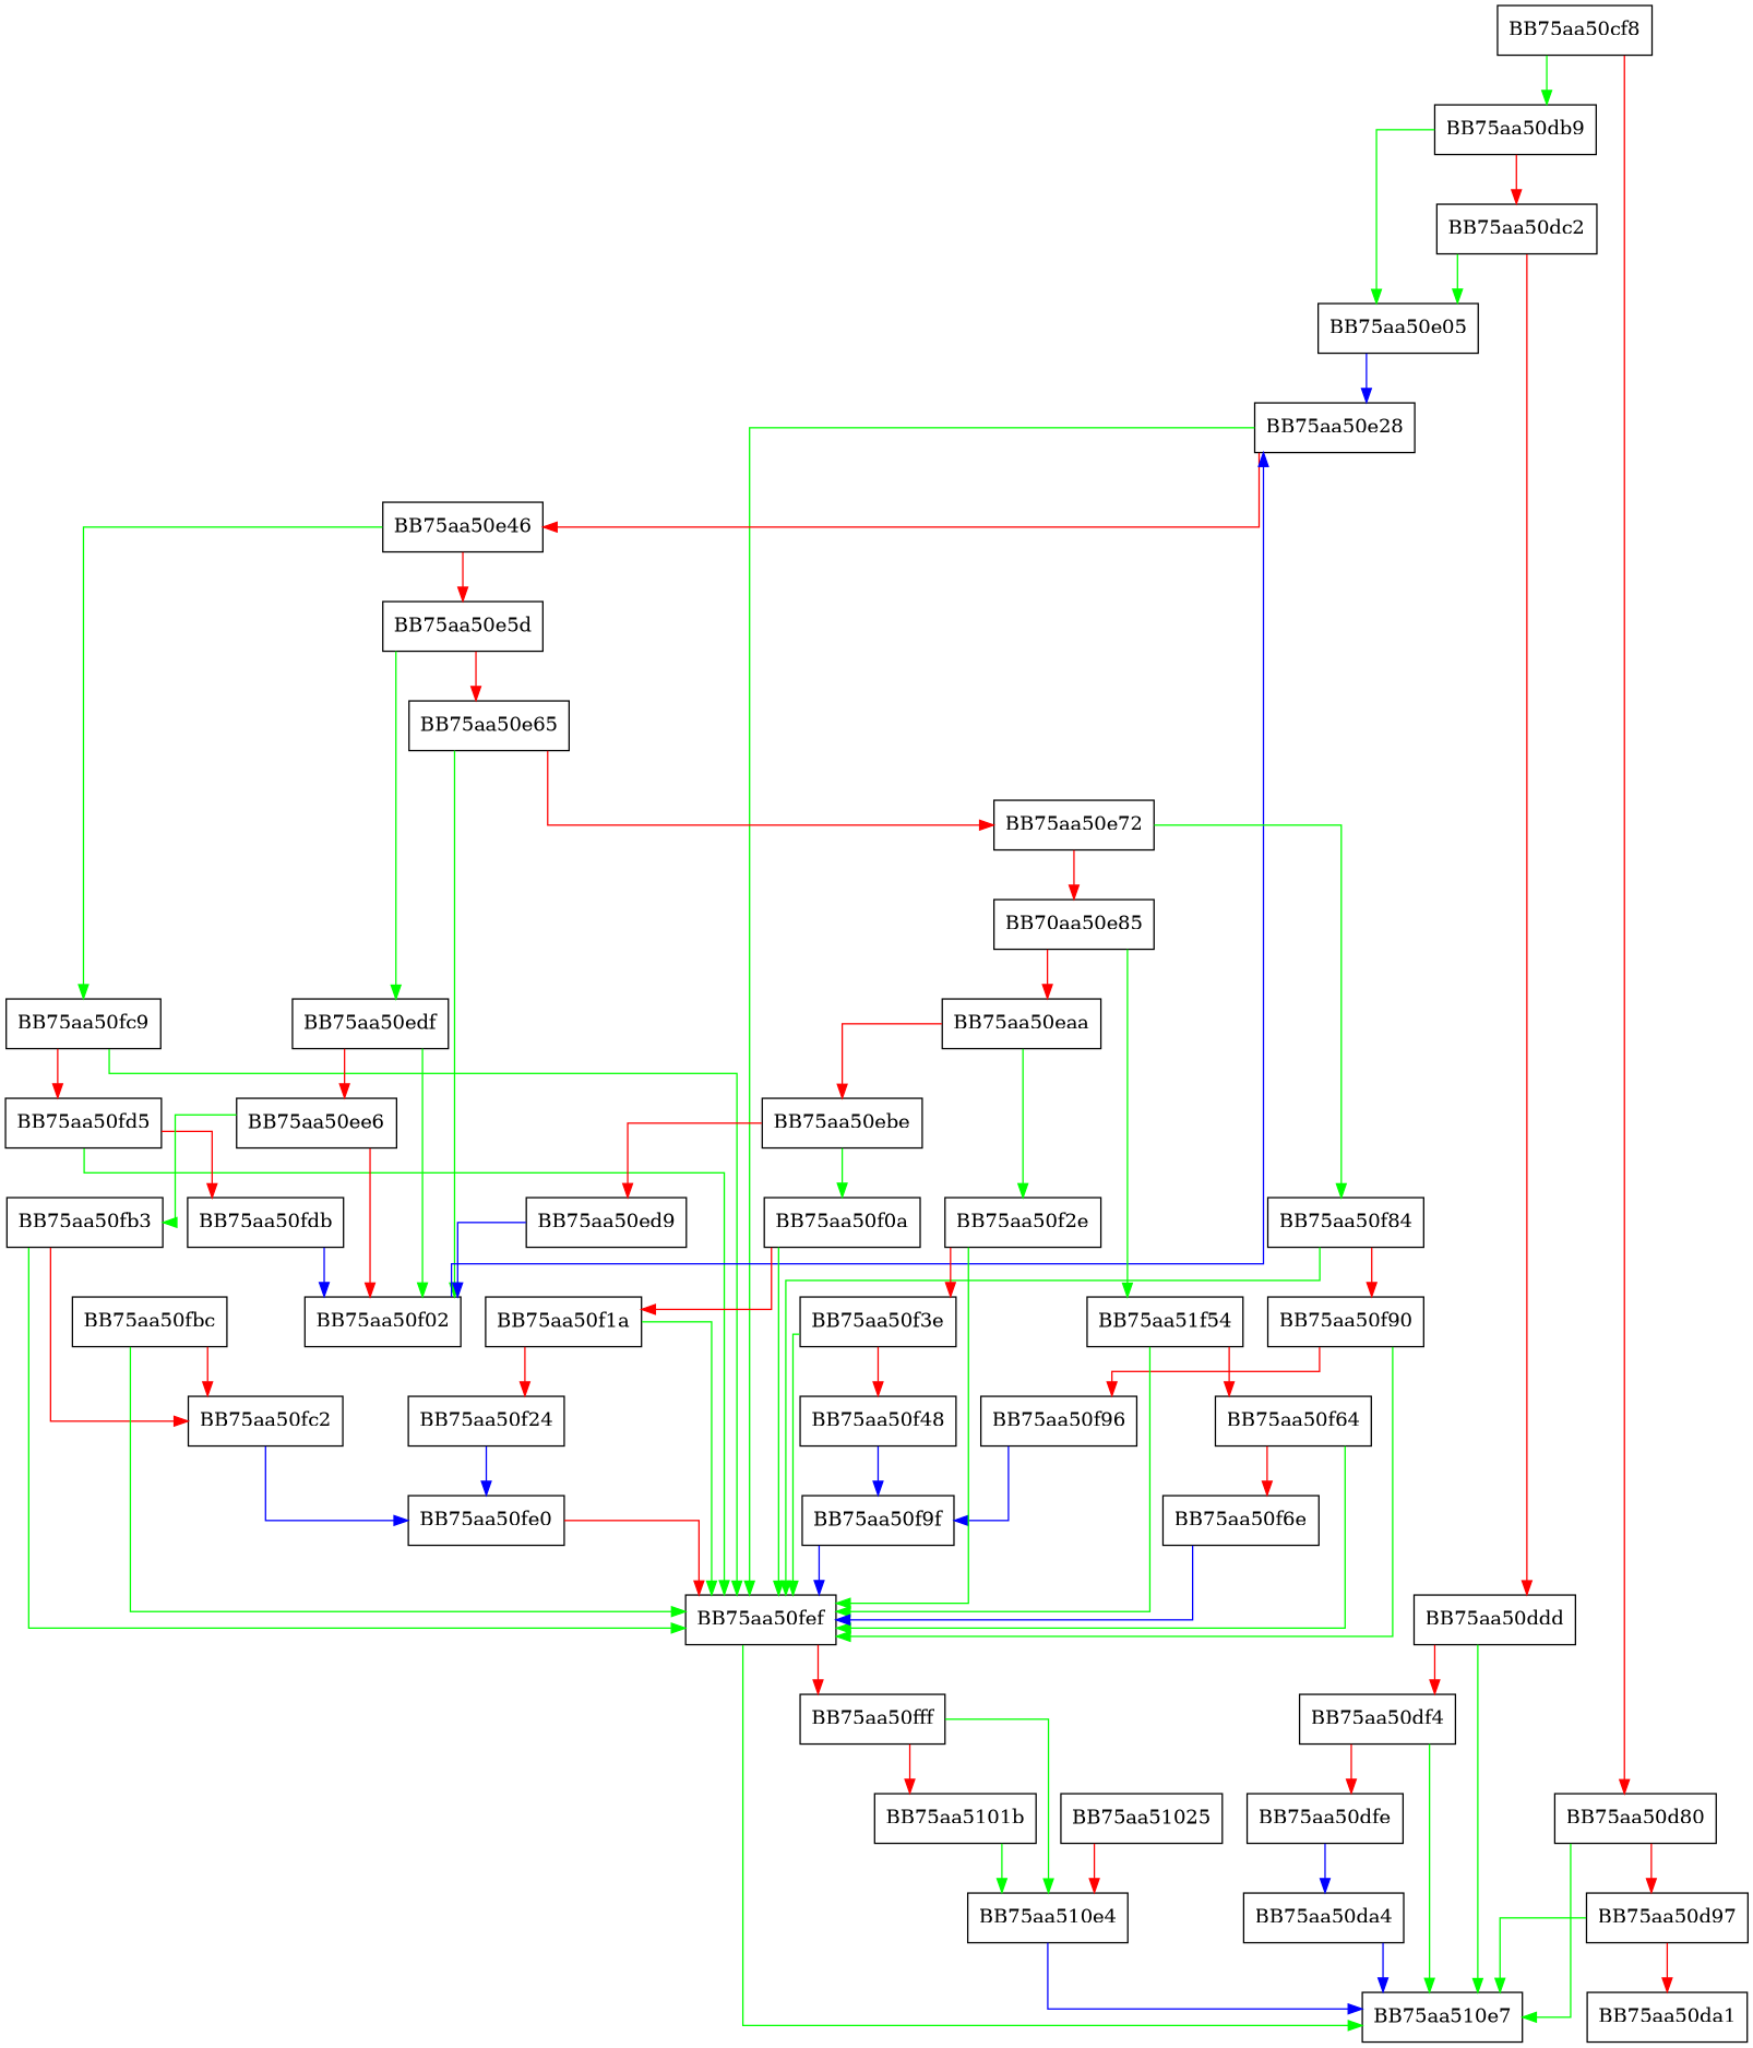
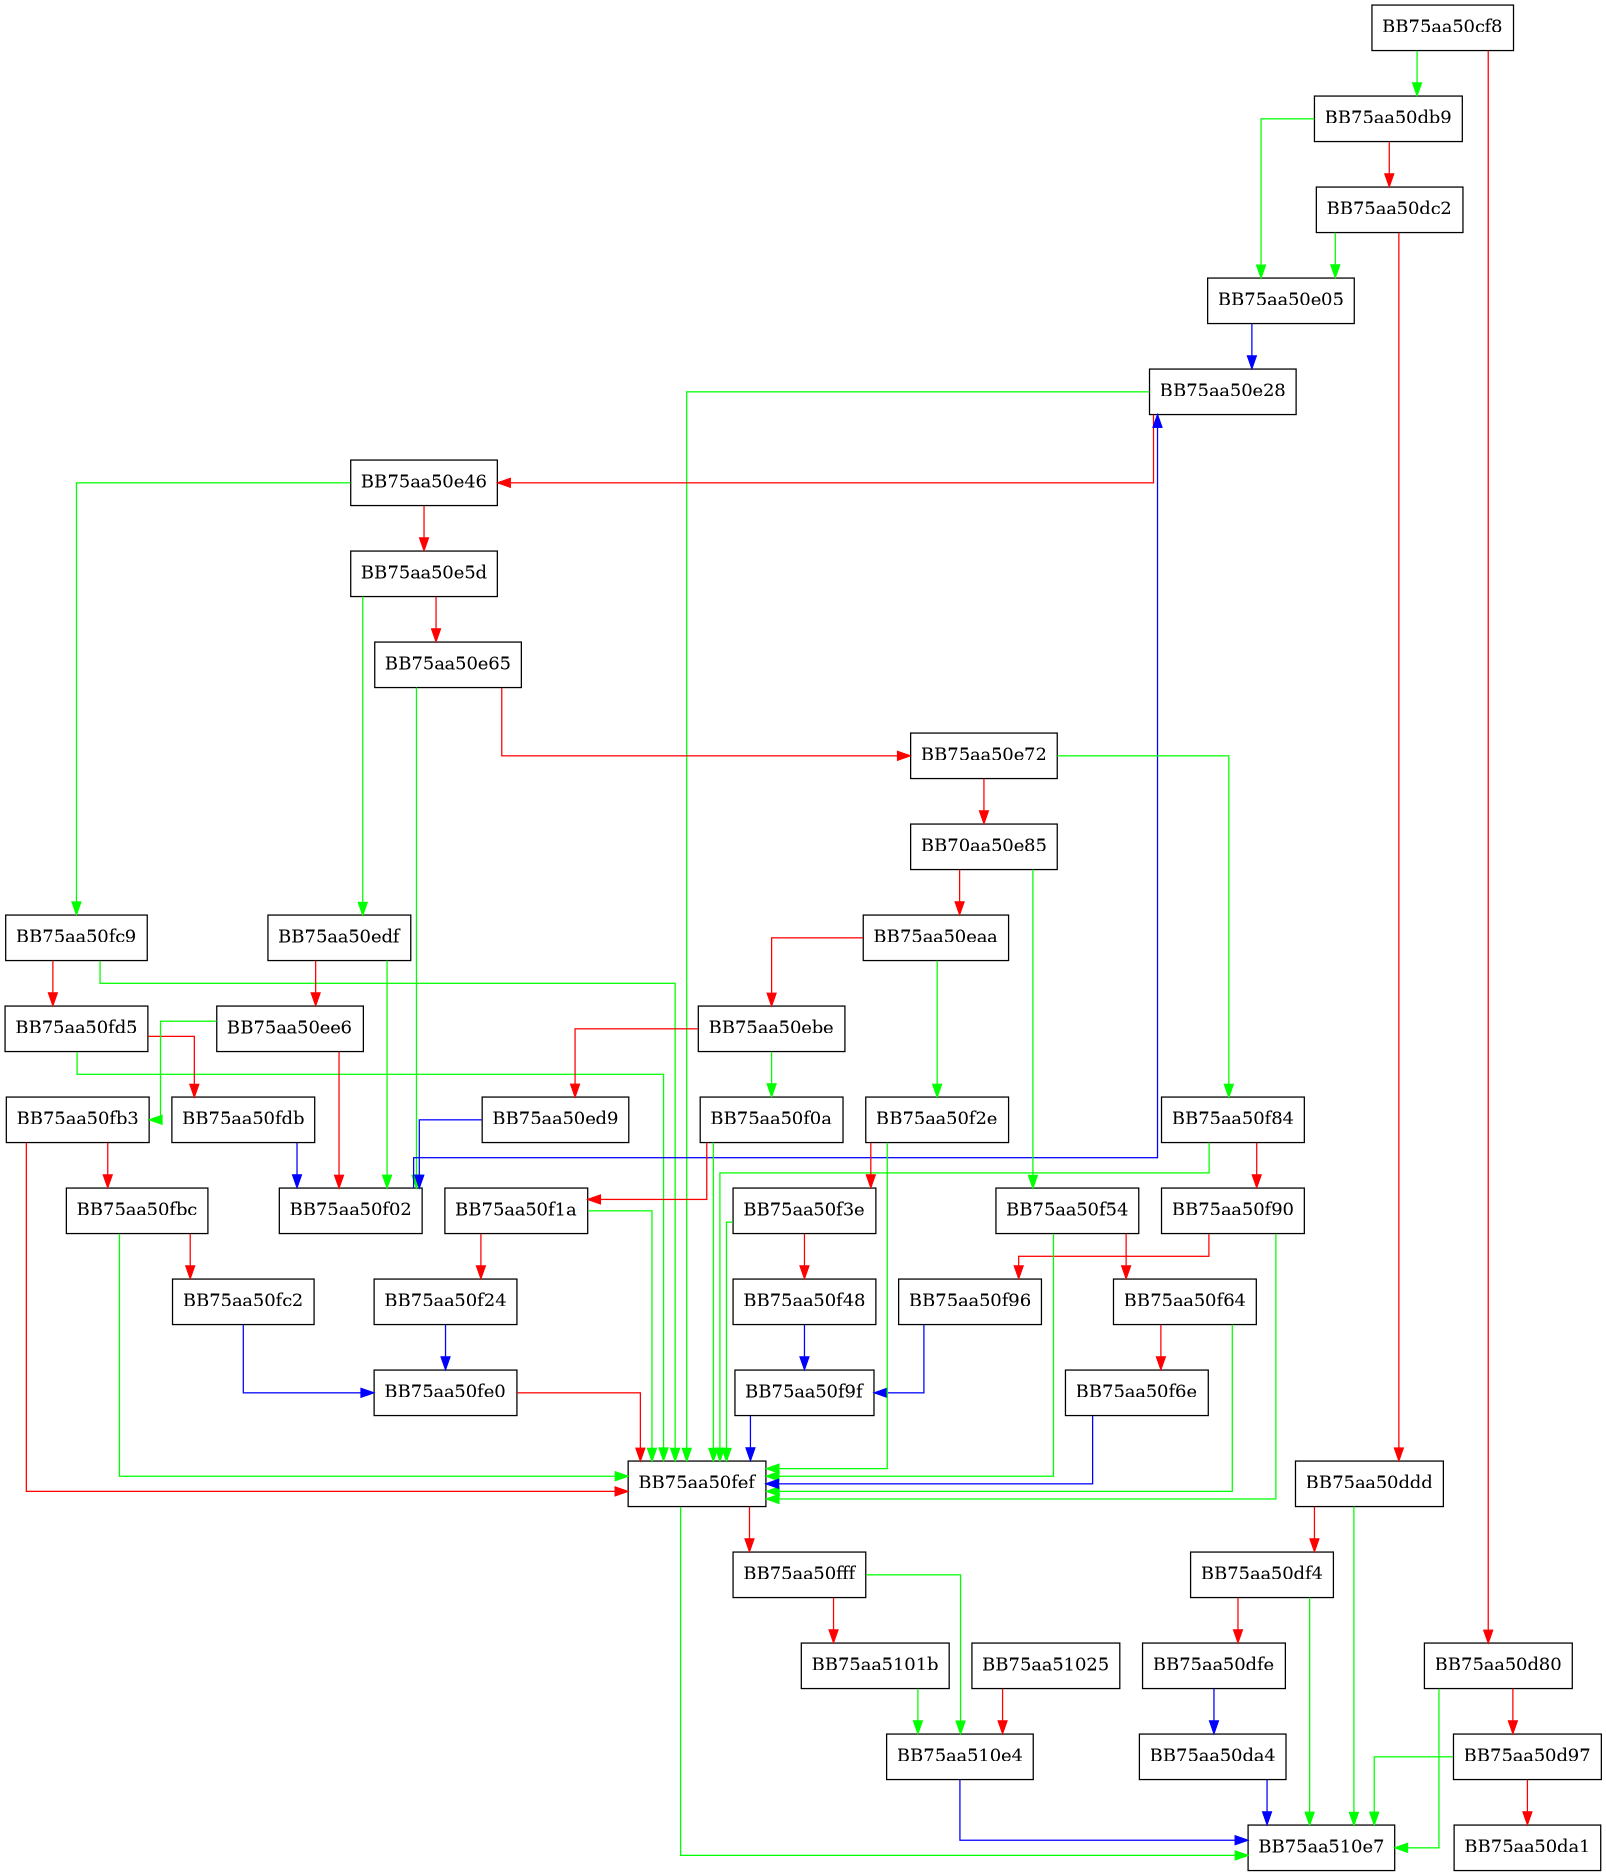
  digraph {
    splines=ortho
    node [shape=box]
    edge [color=red]
    BB75aa50cf8
    BB75aa50db9
    BB75aa50d80
    BB75aa50e05
    BB75aa50dc2
    BB75aa510e7
    BB75aa50d97
    BB75aa50e28
    BB75aa50ddd
    BB75aa50da1
    BB75aa50da4
    BB75aa50fef
    BB75aa50e46
    BB75aa50df4
    BB75aa50dfe
    BB75aa50fff
    BB75aa50fc9
    BB75aa50e5d
    BB75aa510e4
    BB75aa5101b
    BB75aa50fd5
    BB75aa50edf
    BB75aa50e65
    BB75aa50fdb
    BB75aa50f02
    BB75aa50ee6
    BB75aa50e72
    n28 [label=BB75aa50fb3]
    BB75aa50f84
    n30 [label=BB70aa50e85]
    BB75aa50f90
-   BB75aa50f54 [label=BB75aa51f54]
+   BB75aa50f54
    BB75aa50eaa
    BB75aa50f96
    BB75aa50f64
    BB75aa50f2e
    BB75aa50ebe
    BB75aa50f6e
    BB75aa50f3e
    BB75aa50f0a
    BB75aa50ed9
    BB75aa50f48
    BB75aa50f1a
    BB75aa50f24
    BB75aa50fbc
    BB75aa50fc2
    BB75aa50fe0
    BB75aa50f9f
    BB75aa51025
    BB75aa50cf8 -> BB75aa50db9 [color=green]
    BB75aa50cf8 -> BB75aa50d80
    BB75aa50db9 -> BB75aa50e05 [color=green]
    BB75aa50db9 -> BB75aa50dc2
    BB75aa50d80 -> BB75aa510e7 [color=green]
    BB75aa50d80 -> BB75aa50d97
    BB75aa50e05 -> BB75aa50e28 [color=blue]
    BB75aa50dc2 -> BB75aa50e05 [color=green]
    BB75aa50dc2 -> BB75aa50ddd
    BB75aa50d97 -> BB75aa510e7 [color=green]
    BB75aa50d97 -> BB75aa50da1
    BB75aa50e28 -> BB75aa50fef [color=green]
    BB75aa50e28 -> BB75aa50e46
    BB75aa50ddd -> BB75aa510e7 [color=green]
    BB75aa50ddd -> BB75aa50df4
    BB75aa50da4 -> BB75aa510e7 [color=blue]
    BB75aa50fef -> BB75aa510e7 [color=green]
    BB75aa50fef -> BB75aa50fff
    BB75aa50e46 -> BB75aa50fc9 [color=green]
    BB75aa50e46 -> BB75aa50e5d
    BB75aa50df4 -> BB75aa510e7 [color=green]
    BB75aa50df4 -> BB75aa50dfe
    BB75aa50dfe -> BB75aa50da4 [color=blue]
    BB75aa50fff -> BB75aa510e4 [color=green]
    BB75aa50fff -> BB75aa5101b
    BB75aa50fc9 -> BB75aa50fef [color=green]
    BB75aa50fc9 -> BB75aa50fd5
    BB75aa50e5d -> BB75aa50edf [color=green]
    BB75aa50e5d -> BB75aa50e65
    BB75aa510e4 -> BB75aa510e7 [color=blue]
    BB75aa5101b -> BB75aa510e4 [color=green]
    BB75aa50fd5 -> BB75aa50fef [color=green]
    BB75aa50fd5 -> BB75aa50fdb
    BB75aa50edf -> BB75aa50f02 [color=green]
    BB75aa50edf -> BB75aa50ee6
    BB75aa50e65 -> BB75aa50f02 [color=green]
    BB75aa50e65 -> BB75aa50e72
    BB75aa50fdb -> BB75aa50f02 [color=blue]
    BB75aa50f02 -> BB75aa50e28 [color=blue]
    BB75aa50ee6 -> BB75aa50f02
    BB75aa50ee6 -> n28 [color=green]
    BB75aa50e72 -> BB75aa50f84 [color=green]
    BB75aa50e72 -> n30
-   n28 -> BB75aa50fef [color=green]
-   n28 -> BB75aa50fc2
+   n28 -> BB75aa50fef
+   n28 -> BB75aa50fbc
    BB75aa50f84 -> BB75aa50fef [color=green]
    BB75aa50f84 -> BB75aa50f90
    n30 -> BB75aa50f54 [color=green]
    n30 -> BB75aa50eaa
    BB75aa50f90 -> BB75aa50fef [color=green]
    BB75aa50f90 -> BB75aa50f96
    BB75aa50f54 -> BB75aa50fef [color=green]
    BB75aa50f54 -> BB75aa50f64
    BB75aa50eaa -> BB75aa50f2e [color=green]
    BB75aa50eaa -> BB75aa50ebe
    BB75aa50f96 -> BB75aa50f9f [color=blue]
    BB75aa50f64 -> BB75aa50fef [color=green]
    BB75aa50f64 -> BB75aa50f6e
    BB75aa50f2e -> BB75aa50fef [color=green]
    BB75aa50f2e -> BB75aa50f3e
    BB75aa50ebe -> BB75aa50f0a [color=green]
    BB75aa50ebe -> BB75aa50ed9
    BB75aa50f6e -> BB75aa50fef [color=blue]
    BB75aa50f3e -> BB75aa50fef [color=green]
    BB75aa50f3e -> BB75aa50f48
    BB75aa50f0a -> BB75aa50fef [color=green]
    BB75aa50f0a -> BB75aa50f1a
    BB75aa50ed9 -> BB75aa50f02 [color=blue]
    BB75aa50f48 -> BB75aa50f9f [color=blue]
    BB75aa50f1a -> BB75aa50fef [color=green]
    BB75aa50f1a -> BB75aa50f24
    BB75aa50f24 -> BB75aa50fe0 [color=blue]
    BB75aa50fbc -> BB75aa50fef [color=green]
    BB75aa50fbc -> BB75aa50fc2
    BB75aa50fc2 -> BB75aa50fe0 [color=blue]
    BB75aa50fe0 -> BB75aa50fef
    BB75aa50f9f -> BB75aa50fef [color=blue]
    BB75aa51025 -> BB75aa510e4
  }
